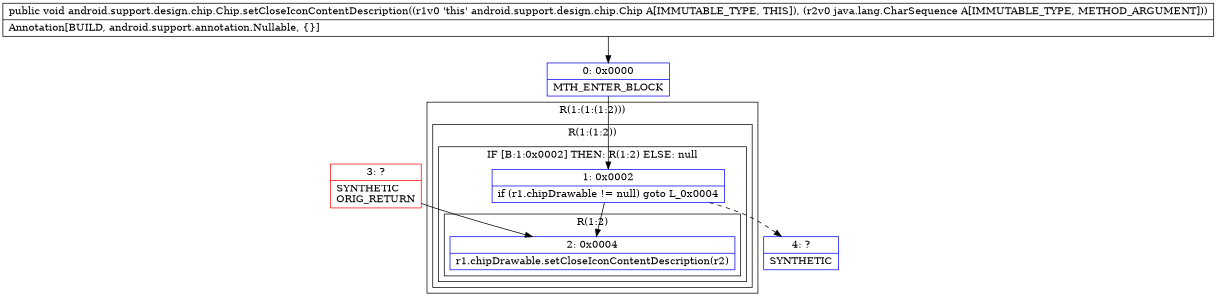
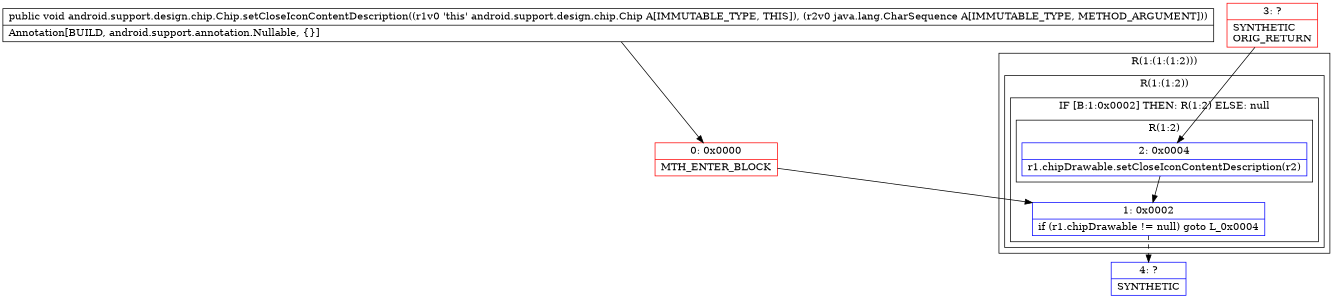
  digraph {
    node [color=blue shape=record]
    n1 [label="{2\:\ 0x0004|r1.chipDrawable.setCloseIconContentDescription(r2)\l}"]
    n2 [label="{1\:\ 0x0002|if (r1.chipDrawable != null) goto L_0x0004\l}"]
    n3 [label="{4\:\ ?|SYNTHETIC\l}"]
    n4 [color=red label="{3\:\ ?|SYNTHETIC\lORIG_RETURN\l}"]
-   n5 [label="{0\:\ 0x0000|MTH_ENTER_BLOCK\l}"]
+   n5 [color=red label="{0\:\ 0x0000|MTH_ENTER_BLOCK\l}"]
    n6 [label="{public void android.support.design.chip.Chip.setCloseIconContentDescription((r1v0 'this' android.support.design.chip.Chip A[IMMUTABLE_TYPE, THIS]), (r2v0 java.lang.CharSequence A[IMMUTABLE_TYPE, METHOD_ARGUMENT]))  | Annotation[BUILD, android.support.annotation.Nullable, \{\}]\l}" color=""]
    subgraph cluster_1 {
      label="R(1:(1:(1:2)))"
      subgraph cluster_2 {
        label="R(1:(1:2))"
        subgraph cluster_3 {
          label="IF [B:1:0x0002] THEN: R(1:2) ELSE: null"
          n2
          subgraph cluster_4 {
            label="R(1:2)"
            n1
          }
        }
      }
    }
-   n2 -> n1
+   n1 -> n2
    n2 -> n3 [style=dashed]
    n4 -> n1
    n5 -> n2
    n6 -> n5
  }
